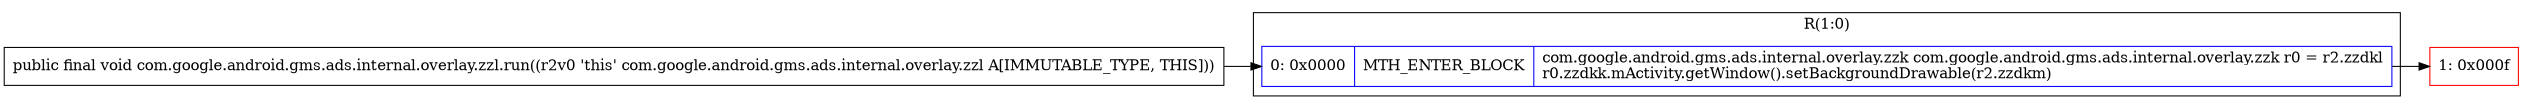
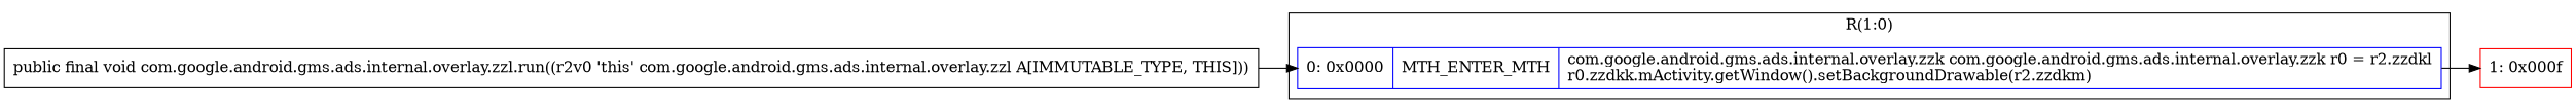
  digraph {
    rankdir=LR
    node [shape=record]
-   n1 [color=blue label="{0\:\ 0x0000|MTH_ENTER_BLOCK\l|com.google.android.gms.ads.internal.overlay.zzk com.google.android.gms.ads.internal.overlay.zzk r0 = r2.zzdkl\lr0.zzdkk.mActivity.getWindow().setBackgroundDrawable(r2.zzdkm)\l}"]
+   n1 [color=blue label="{0\:\ 0x0000|MTH_ENTER_MTH\l|com.google.android.gms.ads.internal.overlay.zzk com.google.android.gms.ads.internal.overlay.zzk r0 = r2.zzdkl\lr0.zzdkk.mActivity.getWindow().setBackgroundDrawable(r2.zzdkm)\l}"]
    n2 [color=red label="{1\:\ 0x000f}"]
    n3 [label="{public final void com.google.android.gms.ads.internal.overlay.zzl.run((r2v0 'this' com.google.android.gms.ads.internal.overlay.zzl A[IMMUTABLE_TYPE, THIS])) }"]
    subgraph cluster_1 {
      label="R(1:0)"
      n1
    }
    n1 -> n2
    n3 -> n1
  }
